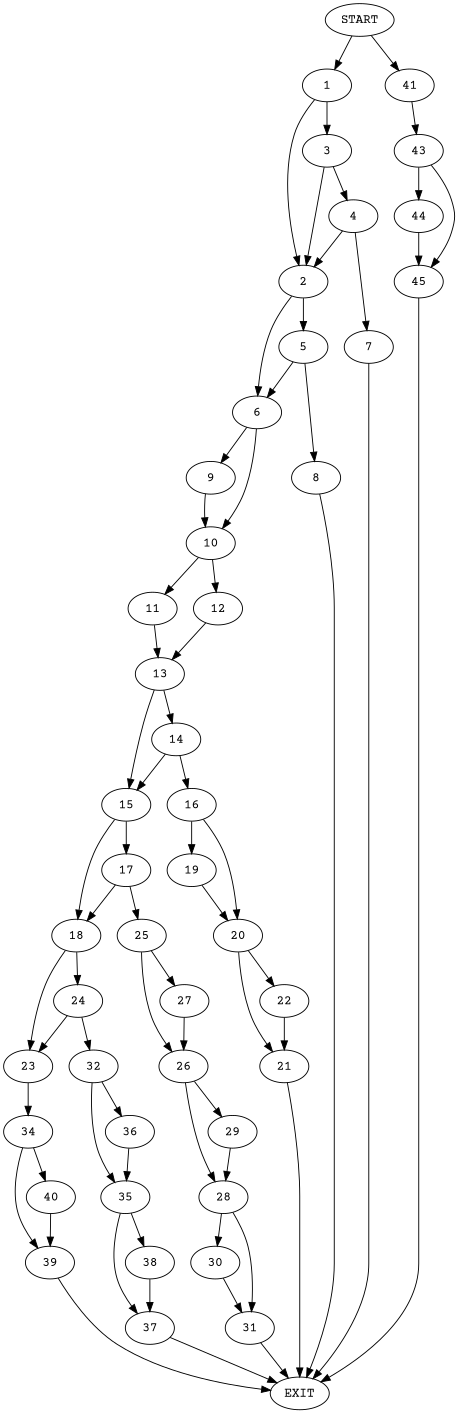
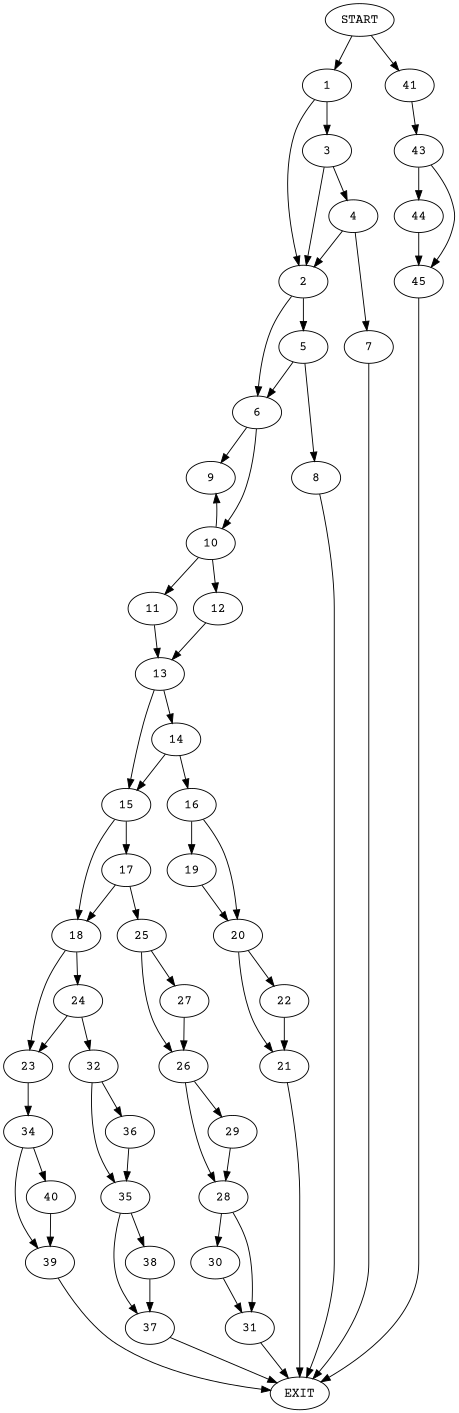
  digraph {
    fontname="Courier Prime"
    node [fontname="Courier Prime"]
    edge [fontname="Courier Prime"]
    n1 [label=START]
    1
    41
    2
    3
    43
    n7 [label=EXIT]
    5
    6
    4
    8
    9
    10
    7
    11
    12
    13
    14
    15
    16
    17
    18
    19
    20
    25
    23
    24
    21
    22
    26
    27
    34
    32
    39
    40
    35
    36
    28
    29
    30
    31
    37
    38
    44
    45
    n1 -> 1
    n1 -> 41
    1 -> 2
    1 -> 3
    41 -> 43
    2 -> 5
    2 -> 6
    3 -> 2
    3 -> 4
    43 -> 44
    43 -> 45
    5 -> 6
    5 -> 8
    6 -> 9
    6 -> 10
    4 -> 2
    4 -> 7
    8 -> n7
-   9 -> 10
+   10 -> 9
    10 -> 11
    10 -> 12
    7 -> n7
    11 -> 13
    12 -> 13
    13 -> 14
    13 -> 15
    14 -> 15
    14 -> 16
    15 -> 17
    15 -> 18
    16 -> 19
    16 -> 20
    17 -> 18
    17 -> 25
    18 -> 23
    18 -> 24
    19 -> 20
    20 -> 21
    20 -> 22
    25 -> 26
    25 -> 27
    23 -> 34
    24 -> 23
    24 -> 32
    21 -> n7
    22 -> 21
    26 -> 28
    26 -> 29
    27 -> 26
    34 -> 39
    34 -> 40
    32 -> 35
    32 -> 36
    39 -> n7
    40 -> 39
    35 -> 37
    35 -> 38
    36 -> 35
    28 -> 30
    28 -> 31
    29 -> 28
    30 -> 31
    31 -> n7
    37 -> n7
    38 -> 37
    44 -> 45
    45 -> n7
  }
